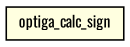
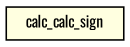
  digraph {
    rankdir=LR
    fontname=Oswald
-   n1 [color=black fillcolor=lightyellow fontname=Oswald fontsize=10 height=0.2 label=optiga_calc_sign shape=record style=filled width=0.4]
+   n1 [color=black fillcolor=lightyellow fontname=Oswald fontsize=10 height=0.2 label=calc_calc_sign shape=record style=filled width=0.4]
  }
